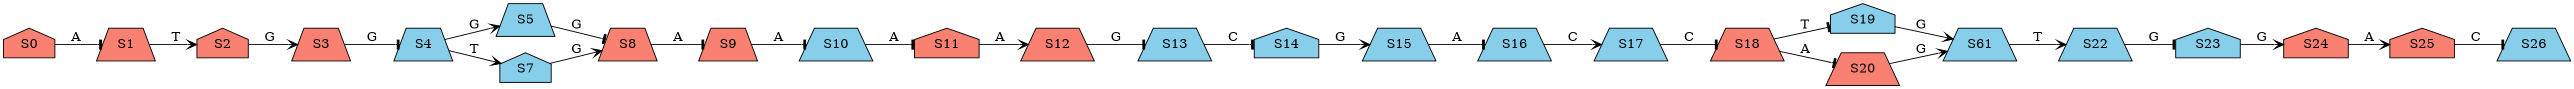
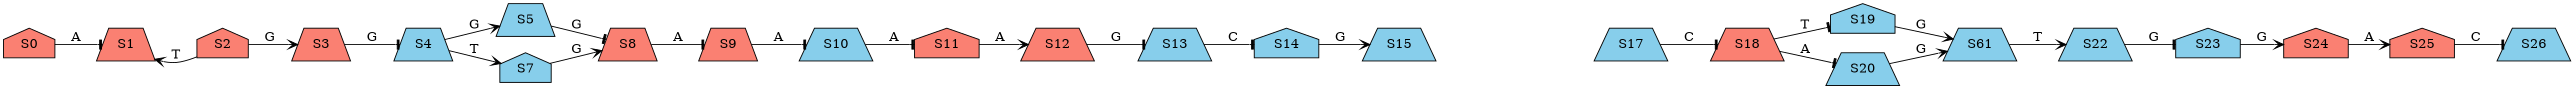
  strict digraph {
    rankdir=LR
    node [fillcolor=skyblue shape=trapezium style=filled]
    edge [arrowhead=tee]
    S0 [fillcolor=salmon shape=house]
    S1 [fillcolor=salmon]
    S2 [fillcolor=salmon shape=house]
    S3 [fillcolor=salmon]
    S4
    S5
    S7 [shape=house]
    S8 [fillcolor=salmon]
    S9 [fillcolor=salmon]
    S10
    S11 [fillcolor=salmon shape=house]
    S12 [fillcolor=salmon]
    S13
    S14 [shape=house]
    S15
-   S16
    S17
    S18 [fillcolor=salmon]
    S19 [shape=house]
-   S20 [fillcolor=salmon]
+   S20
    n21 [label=S61]
    S22
    S23 [shape=house]
    S24 [fillcolor=salmon shape=house]
    S25 [fillcolor=salmon shape=house]
    S26
    S0 -> S1 [label=A]
-   S1 -> S2 [arrowhead=vee label=T]
+   S2 -> S1 [arrowhead=vee label=T]
    S2 -> S3 [arrowhead=vee label=G]
    S3 -> S4 [label=G]
    S4 -> S5 [arrowhead=vee label=G]
    S4 -> S7 [arrowhead=vee label=T]
    S5 -> S8 [label=G]
    S7 -> S8 [arrowhead=vee label=G]
    S8 -> S9 [label=A]
    S9 -> S10 [label=A]
    S10 -> S11 [label=A]
    S11 -> S12 [arrowhead=vee label=A]
    S12 -> S13 [label=G]
    S13 -> S14 [label=C]
    S14 -> S15 [arrowhead=vee label=G]
-   S15 -> S16 [label=A]
-   S16 -> S17 [arrowhead=vee label=C]
    S17 -> S18 [label=C]
    S18 -> S19 [label=T]
    S18 -> S20 [label=A]
    S19 -> n21 [arrowhead=vee label=G]
    S20 -> n21 [arrowhead=vee label=G]
    n21 -> S22 [arrowhead=vee label=T]
    S22 -> S23 [label=G]
    S23 -> S24 [arrowhead=vee label=G]
    S24 -> S25 [arrowhead=vee label=A]
    S25 -> S26 [label=C]
  }
